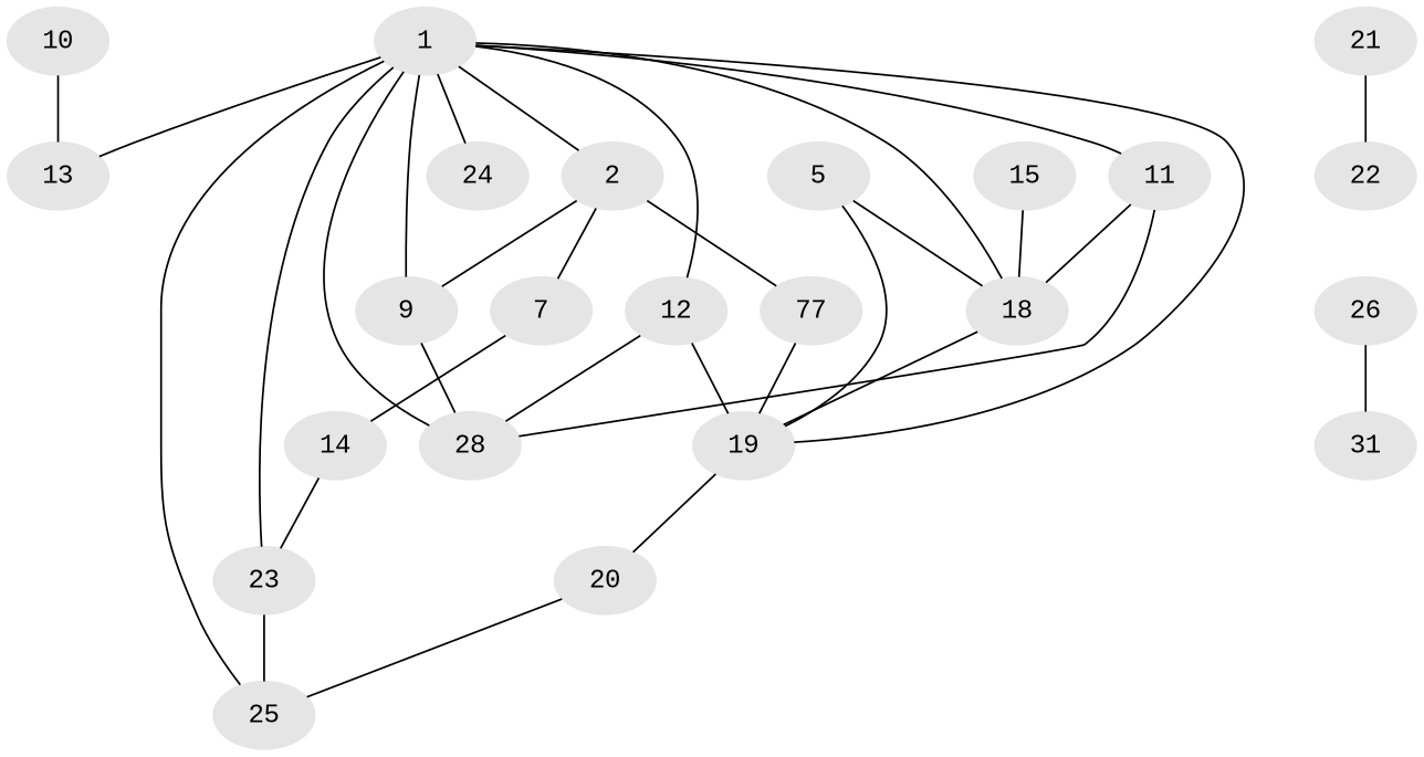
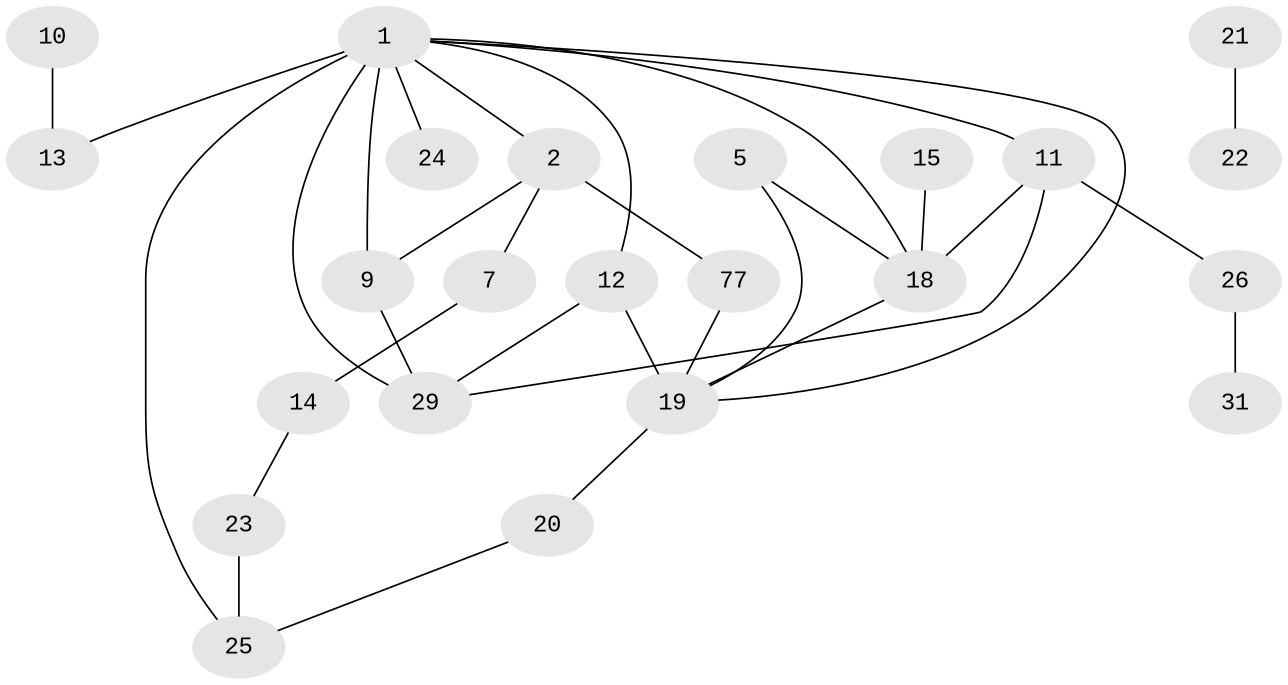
  graph {
    fontname="Liberation Mono"
    node [color=gray90 fontname="Liberation Mono" style=filled]
    edge [fontname="Liberation Mono" weight=1.0]
    1
    2
    9
    11
    12
    13
    18
    19
    23
    24
    25
-   28
+   28 [label=29]
    7
    n14 [label=77]
    26
    20
    14
    5
    10
    31
    15
    21
    22
    1 -- 2
    1 -- 9 [weight=2.0]
    1 -- 11 [weight=2.0]
    1 -- 12
    1 -- 13
    1 -- 18
    1 -- 19
-   1 -- 23 [weight=2.0]
    1 -- 24
    1 -- 25
    1 -- 28
    2 -- 9
    2 -- 7
    2 -- n14
    9 -- 28 [weight=2.0]
    11 -- 18
    11 -- 28
+   11 -- 26
    12 -- 19 [weight=3.0]
    12 -- 28
    18 -- 19
    19 -- 20
    23 -- 25
    7 -- 14
    n14 -- 19
    26 -- 31
    20 -- 25
    14 -- 23
    5 -- 18
    5 -- 19
    10 -- 13 [weight=2.0]
    15 -- 18
    21 -- 22
  }
